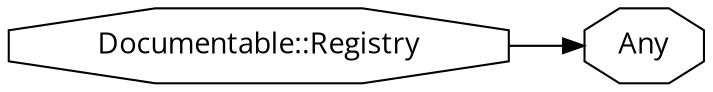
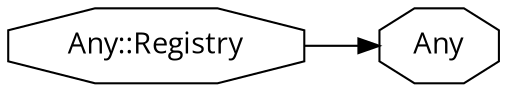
  digraph {
    rankdir=LR
    splines=polyline
    fontname="Open Sans"
    node [color="#000000" fontcolor="#000000" fontname="Open Sans" shape=octagon]
-   "Documentable::Registry"
+   "Documentable::Registry" [label="Any::Registry"]
    Any
    "Documentable::Registry" -> Any [color=black fontname="Open Sans"]
  }
